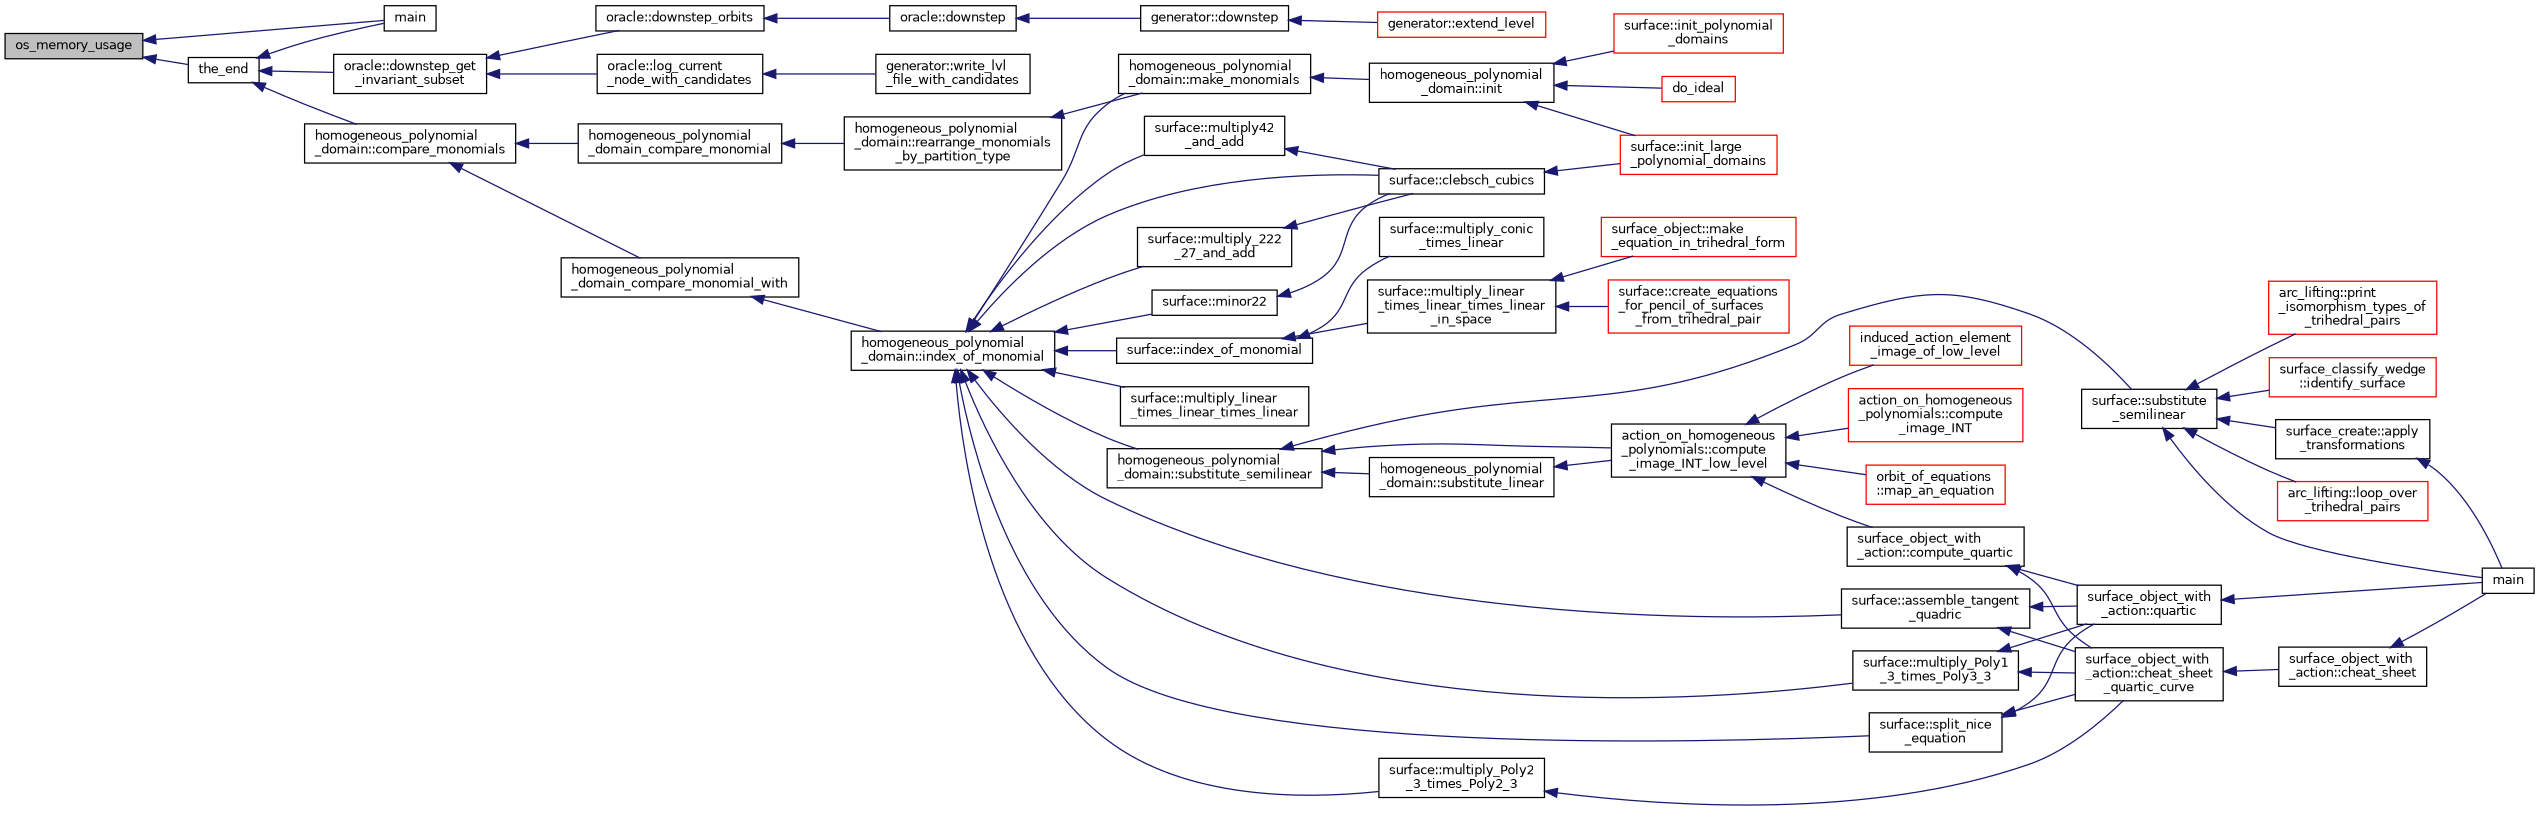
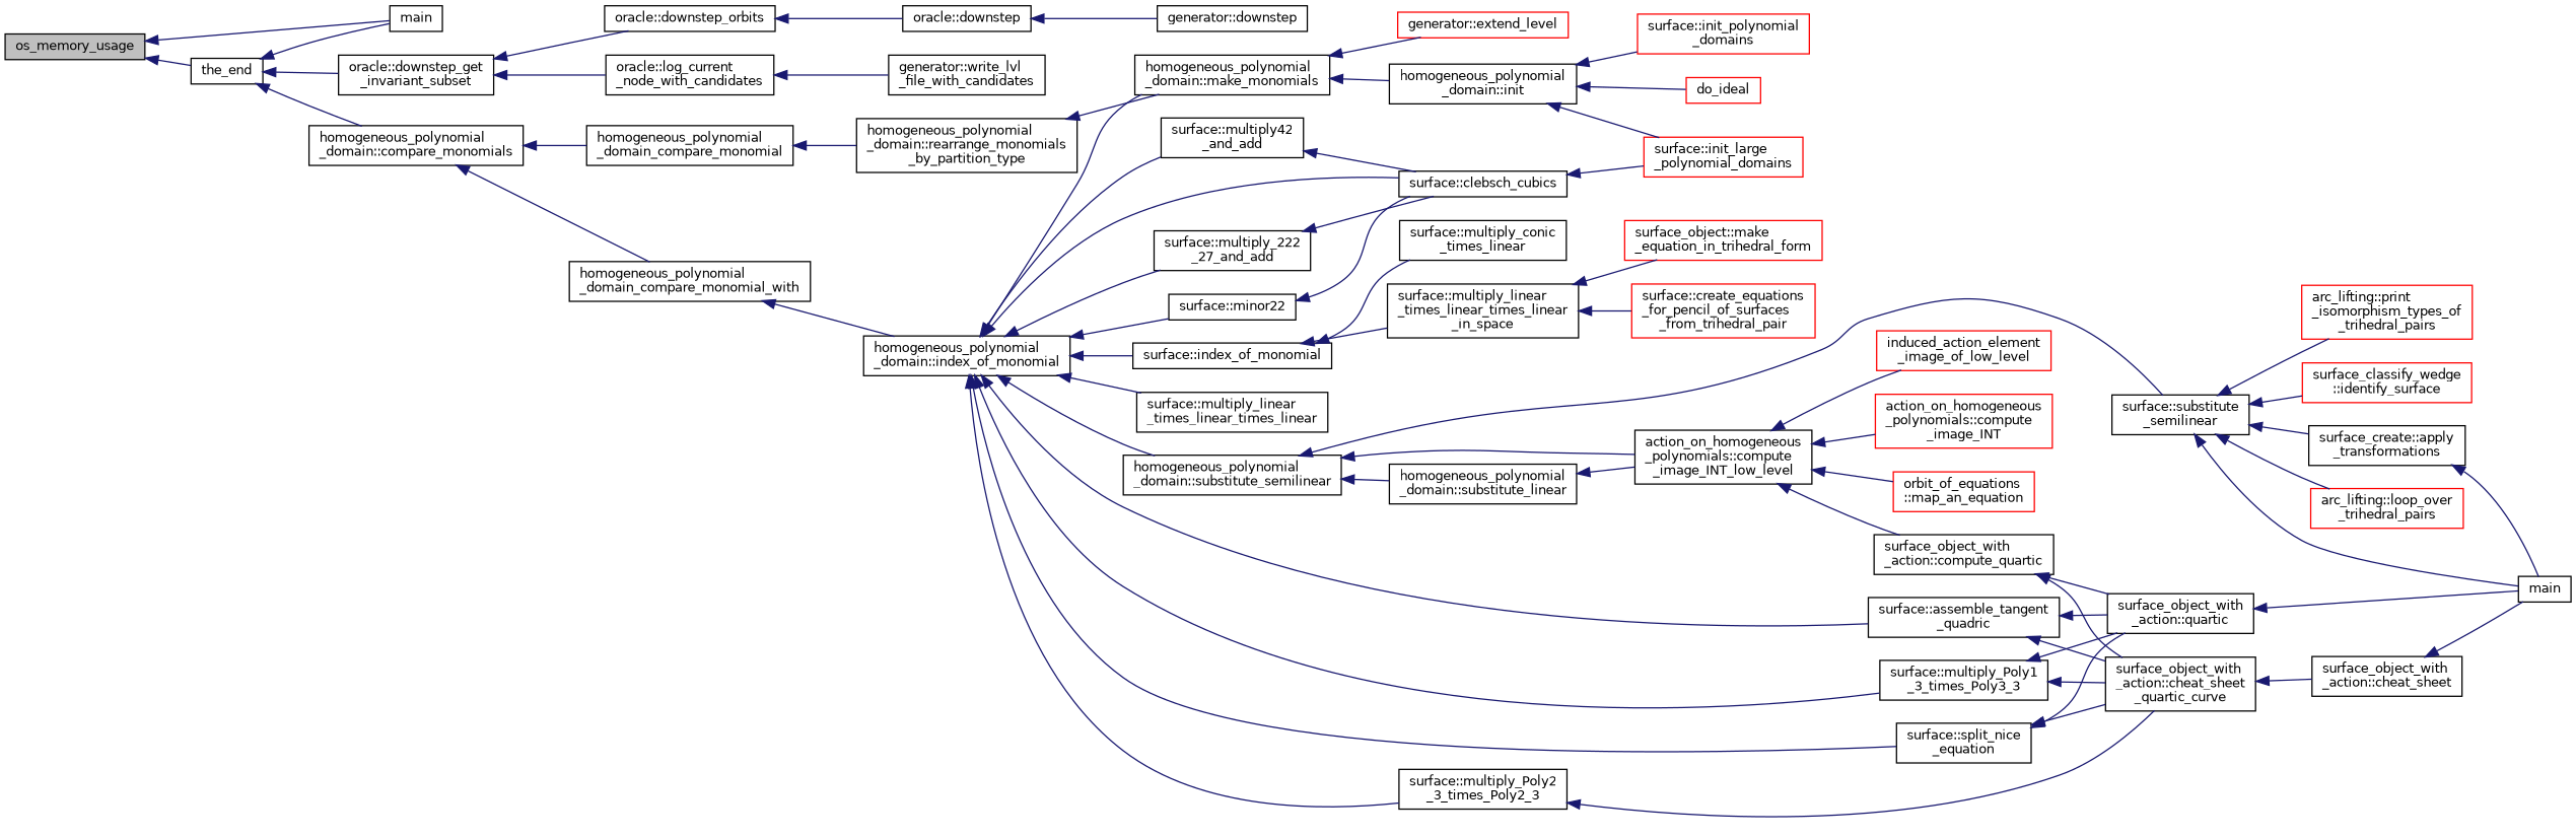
  digraph {
    rankdir=LR
    node [color=black fillcolor=white fontname=Helvetica fontsize=10 shape=record style=filled]
    edge [color=midnightblue dir=back fontname=Helvetica fontsize=10 labelfontname=Helvetica labelfontsize=10 style=solid]
    n1 [fillcolor=grey75 fontcolor=black height=0.2 label=os_memory_usage width=0.4]
    n2 [height=0.2 label=main width=0.4]
    n3 [height=0.2 label=the_end width=0.4]
    n4 [height=0.2 label="homogeneous_polynomial\l_domain::compare_monomials" width=0.4]
    n5 [height=0.2 label="oracle::downstep_get\l_invariant_subset" width=0.4]
    n6 [height=0.2 label="homogeneous_polynomial\l_domain_compare_monomial_with" width=0.4]
    n7 [height=0.2 label="homogeneous_polynomial\l_domain_compare_monomial" width=0.4]
    n8 [height=0.2 label="oracle::log_current\l_node_with_candidates" width=0.4]
    n9 [height=0.2 label="oracle::downstep_orbits" width=0.4]
    n10 [height=0.2 label="homogeneous_polynomial\l_domain::index_of_monomial" width=0.4]
    n11 [height=0.2 label="homogeneous_polynomial\l_domain::rearrange_monomials\l_by_partition_type" width=0.4]
    n12 [height=0.2 label="homogeneous_polynomial\l_domain::make_monomials" width=0.4]
    n13 [height=0.2 label="homogeneous_polynomial\l_domain::substitute_semilinear" width=0.4]
    n14 [height=0.2 label="surface::index_of_monomial" width=0.4]
    n15 [height=0.2 label="surface::multiply_linear\l_times_linear_times_linear" width=0.4]
    n16 [height=0.2 label="surface::multiply_Poly2\l_3_times_Poly2_3" width=0.4]
    n17 [height=0.2 label="surface::multiply_Poly1\l_3_times_Poly3_3" width=0.4]
    n18 [height=0.2 label="surface::clebsch_cubics" width=0.4]
    n19 [height=0.2 label="surface::multiply_222\l_27_and_add" width=0.4]
    n20 [height=0.2 label="surface::minor22" width=0.4]
    n21 [height=0.2 label="surface::multiply42\l_and_add" width=0.4]
    n22 [height=0.2 label="surface::split_nice\l_equation" width=0.4]
    n23 [height=0.2 label="surface::assemble_tangent\l_quadric" width=0.4]
    n24 [height=0.2 label="homogeneous_polynomial\l_domain::init" width=0.4]
    n25 [height=0.2 label="homogeneous_polynomial\l_domain::substitute_linear" width=0.4]
    n26 [height=0.2 label="action_on_homogeneous\l_polynomials::compute\l_image_INT_low_level" width=0.4]
    n27 [height=0.2 label="surface::substitute\l_semilinear" width=0.4]
    n28 [height=0.2 label="surface::multiply_conic\l_times_linear" width=0.4]
    n29 [height=0.2 label="surface::multiply_linear\l_times_linear_times_linear\l_in_space" width=0.4]
    n30 [height=0.2 label="surface_object_with\l_action::cheat_sheet\l_quartic_curve" width=0.4]
    n31 [height=0.2 label="surface_object_with\l_action::quartic" width=0.4]
    n32 [color=red height=0.2 label="surface::init_large\l_polynomial_domains" width=0.4]
    n33 [color=red height=0.2 label=do_ideal width=0.4]
    n34 [color=red height=0.2 label="surface::init_polynomial\l_domains" width=0.4]
    n35 [color=red height=0.2 label="induced_action_element\l_image_of_low_level" width=0.4]
    n36 [color=red height=0.2 label="action_on_homogeneous\l_polynomials::compute\l_image_INT" width=0.4]
    n37 [height=0.2 label="surface_object_with\l_action::compute_quartic" width=0.4]
    n38 [color=red height=0.2 label="orbit_of_equations\l::map_an_equation" width=0.4]
    n39 [height=0.2 label=main width=0.4]
    n40 [color=red height=0.2 label="arc_lifting::loop_over\l_trihedral_pairs" width=0.4]
    n41 [color=red height=0.2 label="arc_lifting::print\l_isomorphism_types_of\l_trihedral_pairs" width=0.4]
    n42 [color=red height=0.2 label="surface_classify_wedge\l::identify_surface" width=0.4]
    n43 [height=0.2 label="surface_create::apply\l_transformations" width=0.4]
    n44 [height=0.2 label="surface_object_with\l_action::cheat_sheet" width=0.4]
    n45 [color=red height=0.2 label="surface::create_equations\l_for_pencil_of_surfaces\l_from_trihedral_pair" width=0.4]
    n46 [color=red height=0.2 label="surface_object::make\l_equation_in_trihedral_form" width=0.4]
    n47 [height=0.2 label="generator::write_lvl\l_file_with_candidates" width=0.4]
    n48 [height=0.2 label="oracle::downstep" width=0.4]
    n49 [height=0.2 label="generator::downstep" width=0.4]
    n50 [color=red height=0.2 label="generator::extend_level" width=0.4]
    n1 -> n2
    n1 -> n3
    n3 -> n2
    n3 -> n4
    n3 -> n5
    n4 -> n6
    n4 -> n7
    n5 -> n8
    n5 -> n9
    n6 -> n10
    n7 -> n11
    n8 -> n47
    n9 -> n48
    n10 -> n12
    n10 -> n13
    n10 -> n14
    n10 -> n15
    n10 -> n16
    n10 -> n17
    n10 -> n18
    n10 -> n19
    n10 -> n20
    n10 -> n21
    n10 -> n22
    n10 -> n23
    n11 -> n12
    n12 -> n24
    n13 -> n25
    n13 -> n26
    n13 -> n27
    n14 -> n28
    n14 -> n29
    n16 -> n30
    n17 -> n30
    n17 -> n31
    n18 -> n32
    n19 -> n18
    n20 -> n18
    n21 -> n18
    n22 -> n30
    n22 -> n31
    n23 -> n30
    n23 -> n31
    n24 -> n32
    n24 -> n33
    n24 -> n34
    n25 -> n26
    n26 -> n35
    n26 -> n36
    n26 -> n37
    n26 -> n38
    n27 -> n39
    n27 -> n40
    n27 -> n41
    n27 -> n42
    n27 -> n43
    n29 -> n45
    n29 -> n46
    n30 -> n44
    n31 -> n39
    n37 -> n30
    n37 -> n31
    n43 -> n39
    n44 -> n39
    n48 -> n49
-   n49 -> n50
+   n12 -> n50
  }
